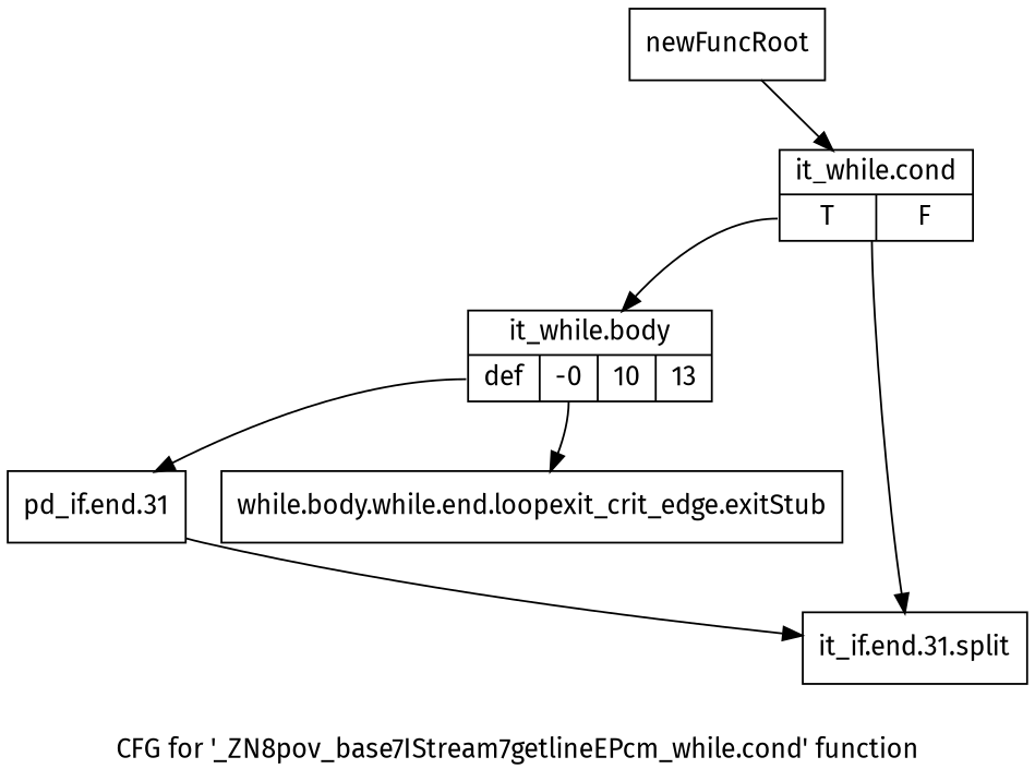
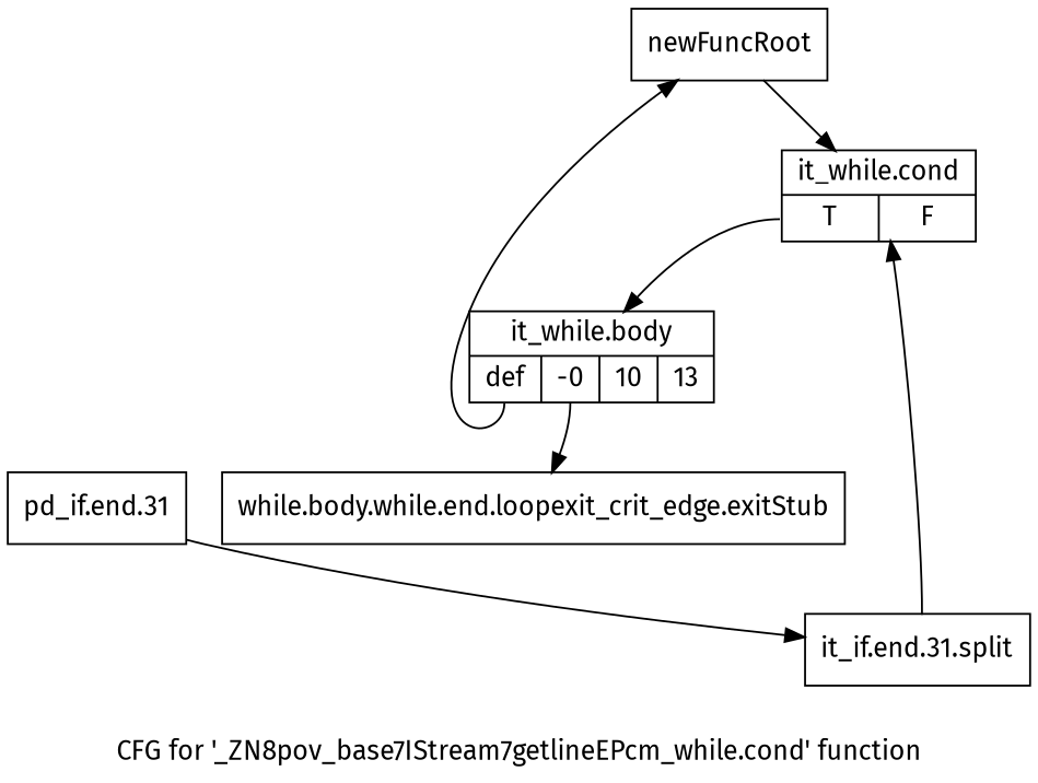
  digraph {
    fontname="Fira Sans"
    label="CFG for '_ZN8pov_base7IStream7getlineEPcm_while.cond' function"
    node [fontname="Fira Sans" shape=record]
    edge [fontname="Fira Sans"]
    n1 [label="{newFuncRoot}"]
    n2 [label="{it_while.cond|{<s0>T|<s1>F}}"]
    n3 [label="{it_while.body|{<s0>def|<s1>-0|<s2>10|<s3>13}}"]
    n4 [label="{while.body.while.end.loopexit_crit_edge.exitStub}"]
    n5 [label="{pd_if.end.31}"]
    n6 [label="{it_if.end.31.split}"]
    n1 -> n2
    n2 -> n3 [tailport=s0]
    n3 -> n4 [tailport=s1]
-   n3 -> n5 [tailport=s0]
+   n3 -> n1 [tailport=s0]
    n5 -> n6
-   n2 -> n6
+   n6 -> n2
  }
